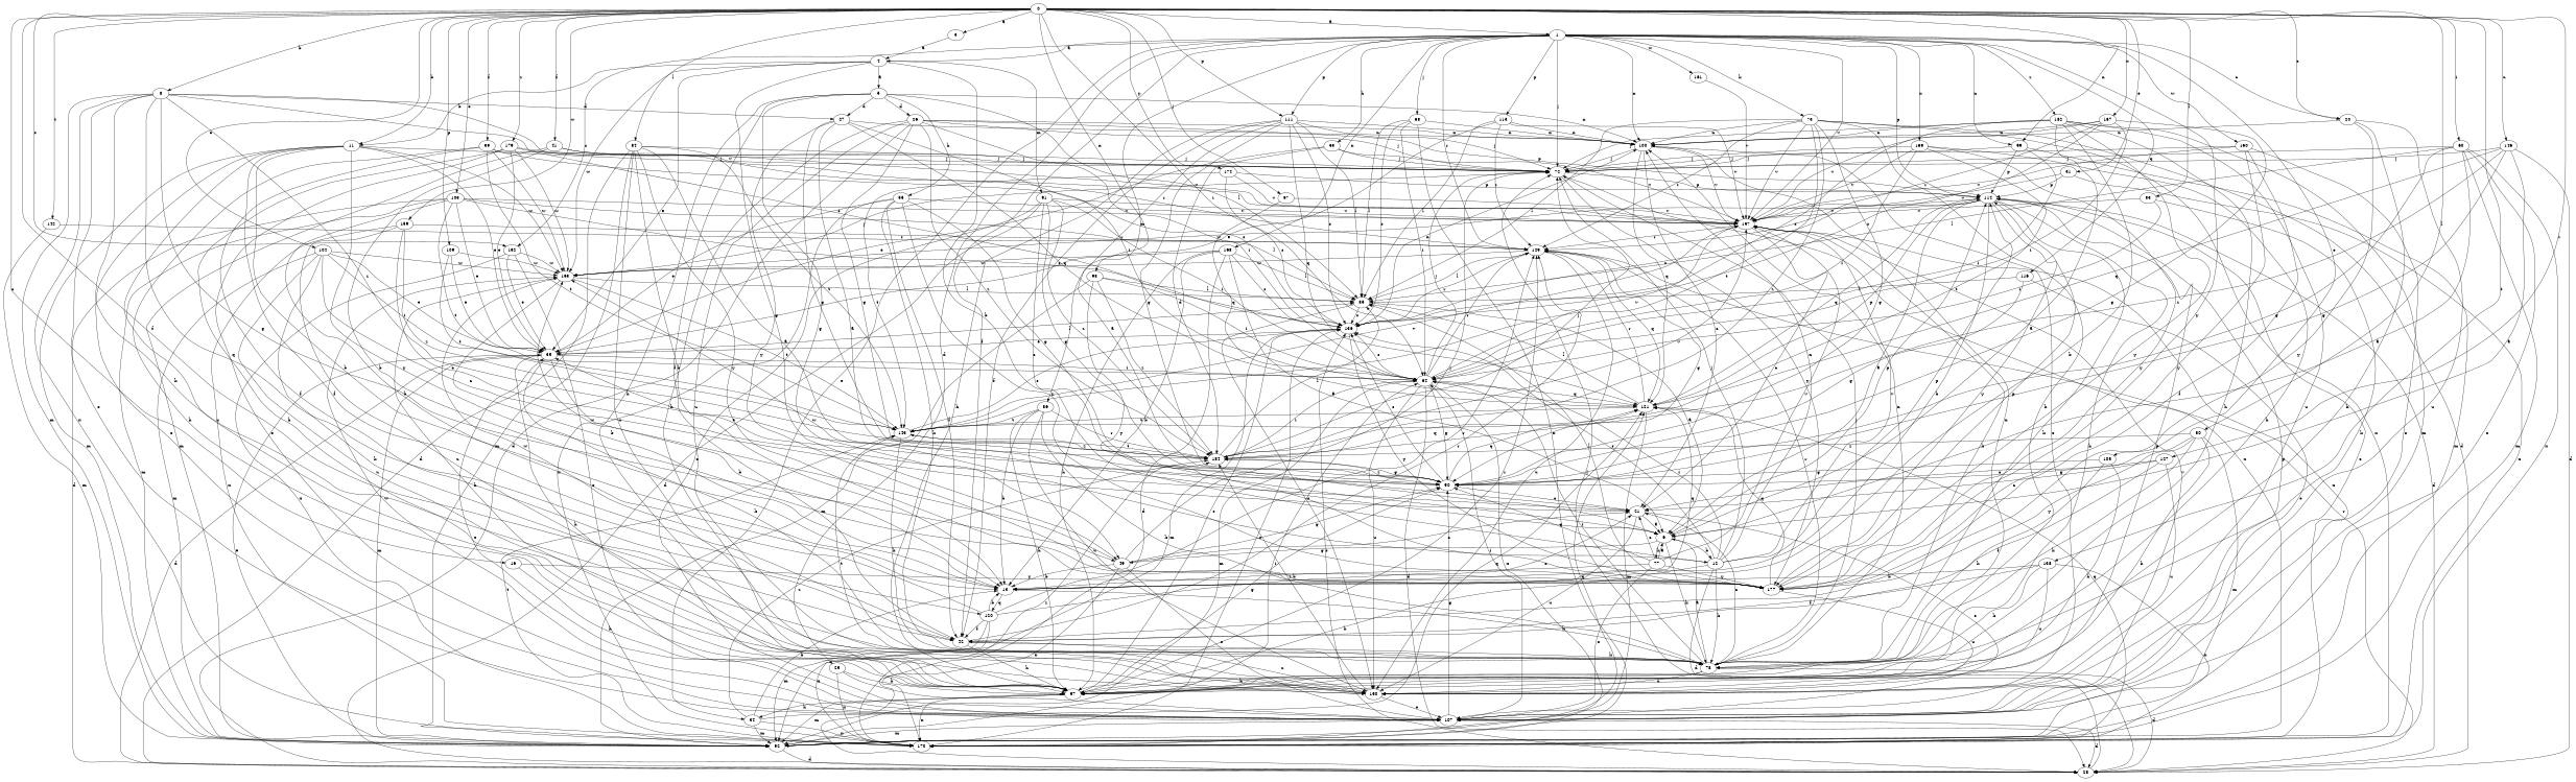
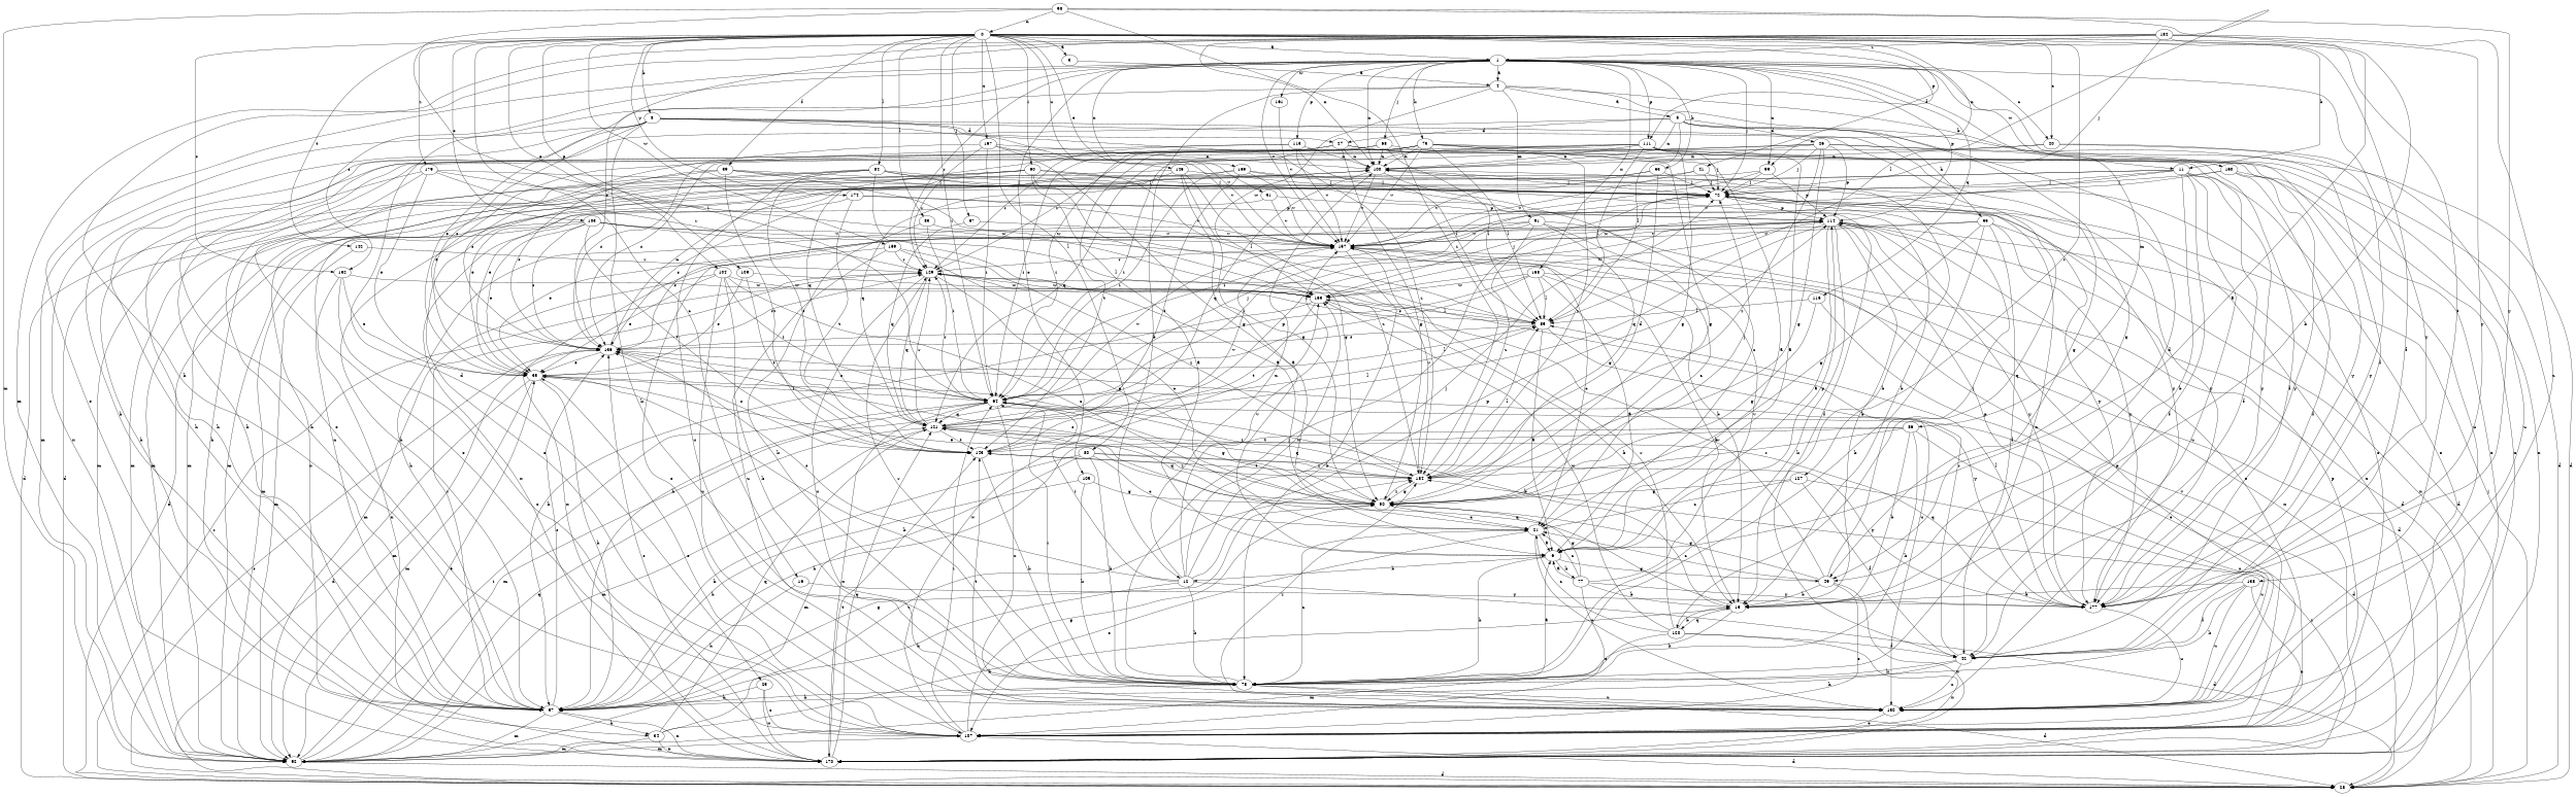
  strict digraph {
    0
    1
    3
    8
    11
    16
    20
    31
    39
    41
    42
    60
    64
    67
    80
    83
    84
    98
    99
    103
    104
    109
    111
    127
    132
    138
    142
    146
    159
    167
    174
    179
    4
    25
    34
    53
    68
    72
    73
    86
    100
    105
    113
    114
    116
    129
    157
    160
    161
    168
    169
    177
    182
    107
    49
    27
    78
    92
    120
    136
    170
    184
    35
    163
    13
    150
    57
    143
    85
    6
    50
    28
    121
    21
    5
    12
    91
    26
    55
    77
    0 -> 1 [label=a]
    0 -> 3 [label=a]
    0 -> 8 [label=b]
    0 -> 11 [label=b]
    0 -> 16 [label=c]
    0 -> 20 [label=c]
    0 -> 31 [label=e]
    0 -> 39 [label=f]
    0 -> 41 [label=f]
    0 -> 42 [label=f]
    0 -> 60 [label=i]
    0 -> 64 [label=i]
    0 -> 67 [label=j]
    0 -> 80 [label=l]
    0 -> 83 [label=l]
    0 -> 84 [label=l]
-   0 -> 98 [label=n]
+   98 -> 0 [label=n]
    0 -> 99 [label=n]
    0 -> 103 [label=o]
    0 -> 104 [label=o]
    0 -> 109 [label=p]
    0 -> 111 [label=p]
    0 -> 127 [label=r]
    0 -> 132 [label=s]
    0 -> 138 [label=t]
    0 -> 142 [label=t]
    0 -> 146 [label=u]
    0 -> 159 [label=w]
    0 -> 167 [label=x]
    0 -> 174 [label=y]
    0 -> 179 [label=z]
    1 -> 20 [label=c]
    1 -> 42 [label=f]
    1 -> 99 [label=n]
    1 -> 111 [label=p]
    1 -> 132 [label=s]
    1 -> 4 [label=a]
    1 -> 25 [label=d]
    1 -> 34 [label=e]
    1 -> 53 [label=h]
    1 -> 68 [label=j]
    1 -> 72 [label=j]
    1 -> 73 [label=k]
    1 -> 86 [label=m]
    1 -> 100 [label=n]
    1 -> 105 [label=o]
    1 -> 113 [label=p]
    1 -> 114 [label=p]
    1 -> 116 [label=q]
    1 -> 129 [label=r]
    1 -> 157 [label=v]
    1 -> 160 [label=w]
    1 -> 161 [label=w]
    1 -> 168 [label=x]
    1 -> 169 [label=x]
    1 -> 177 [label=y]
-   1 -> 182 [label=z]
+   182 -> 1 [label=z]
    3 -> 4 [label=a]
    8 -> 157 [label=v]
    8 -> 107 [label=o]
    8 -> 49 [label=g]
    8 -> 27 [label=d]
    8 -> 78 [label=k]
    8 -> 92 [label=m]
    8 -> 120 [label=q]
    8 -> 136 [label=s]
    8 -> 170 [label=x]
    8 -> 184 [label=z]
    11 -> 42 [label=f]
    11 -> 72 [label=j]
    11 -> 177 [label=y]
    11 -> 107 [label=o]
    11 -> 92 [label=m]
    11 -> 35 [label=e]
    11 -> 163 [label=w]
    11 -> 13 [label=b]
    11 -> 150 [label=u]
    16 -> 177 [label=y]
    16 -> 57 [label=h]
    20 -> 100 [label=n]
    20 -> 177 [label=y]
    20 -> 150 [label=u]
    20 -> 57 [label=h]
    31 -> 114 [label=p]
    31 -> 157 [label=v]
    31 -> 170 [label=x]
    39 -> 42 [label=f]
    39 -> 72 [label=j]
    39 -> 136 [label=s]
    39 -> 163 [label=w]
    39 -> 57 [label=h]
    39 -> 143 [label=t]
    41 -> 72 [label=j]
    41 -> 157 [label=v]
    41 -> 92 [label=m]
    41 -> 13 [label=b]
    42 -> 129 [label=r]
    42 -> 78 [label=k]
    42 -> 150 [label=u]
    42 -> 57 [label=h]
    60 -> 72 [label=j]
    60 -> 107 [label=o]
    60 -> 92 [label=m]
    60 -> 170 [label=x]
    60 -> 85 [label=l]
    60 -> 6 [label=a]
    60 -> 50 [label=g]
    64 -> 72 [label=j]
    64 -> 129 [label=r]
    64 -> 157 [label=v]
    64 -> 92 [label=m]
    64 -> 136 [label=s]
    64 -> 170 [label=x]
    64 -> 150 [label=u]
    64 -> 50 [label=g]
    64 -> 28 [label=d]
    64 -> 121 [label=q]
    67 -> 157 [label=v]
    67 -> 121 [label=q]
    80 -> 177 [label=y]
    80 -> 78 [label=k]
    80 -> 92 [label=m]
    80 -> 184 [label=z]
    80 -> 57 [label=h]
    80 -> 21 [label=c]
    83 -> 64 [label=i]
    83 -> 157 [label=v]
    83 -> 78 [label=k]
    84 -> 72 [label=j]
    84 -> 177 [label=y]
    84 -> 92 [label=m]
    84 -> 13 [label=b]
    84 -> 150 [label=u]
    84 -> 143 [label=t]
    84 -> 6 [label=a]
    84 -> 28 [label=d]
    98 -> 64 [label=i]
    98 -> 177 [label=y]
    98 -> 92 [label=m]
    98 -> 184 [label=z]
    98 -> 85 [label=l]
    99 -> 64 [label=i]
    99 -> 72 [label=j]
    99 -> 114 [label=p]
    99 -> 92 [label=m]
    103 -> 157 [label=v]
    103 -> 92 [label=m]
    103 -> 136 [label=s]
    103 -> 35 [label=e]
    103 -> 13 [label=b]
    103 -> 143 [label=t]
    103 -> 85 [label=l]
    103 -> 28 [label=d]
    104 -> 64 [label=i]
    104 -> 78 [label=k]
    104 -> 92 [label=m]
    104 -> 35 [label=e]
    104 -> 163 [label=w]
    104 -> 150 [label=u]
    104 -> 21 [label=c]
    109 -> 35 [label=e]
    109 -> 163 [label=w]
    109 -> 143 [label=t]
    111 -> 42 [label=f]
    111 -> 72 [label=j]
    111 -> 100 [label=n]
    111 -> 136 [label=s]
    111 -> 57 [label=h]
    111 -> 85 [label=l]
    111 -> 6 [label=a]
    111 -> 50 [label=g]
    111 -> 121 [label=q]
    127 -> 42 [label=f]
    127 -> 150 [label=u]
    127 -> 50 [label=g]
    127 -> 21 [label=c]
    132 -> 107 [label=o]
    132 -> 170 [label=x]
    132 -> 35 [label=e]
    132 -> 163 [label=w]
    138 -> 42 [label=f]
    138 -> 78 [label=k]
    138 -> 170 [label=x]
    138 -> 13 [label=b]
    138 -> 150 [label=u]
    142 -> 129 [label=r]
    142 -> 92 [label=m]
    146 -> 72 [label=j]
    146 -> 184 [label=z]
    146 -> 6 [label=a]
    146 -> 50 [label=g]
    146 -> 28 [label=d]
    146 -> 121 [label=q]
    159 -> 129 [label=r]
    159 -> 170 [label=x]
    159 -> 184 [label=z]
    159 -> 150 [label=u]
    159 -> 21 [label=c]
    167 -> 64 [label=i]
    167 -> 100 [label=n]
    167 -> 129 [label=r]
    167 -> 157 [label=v]
    167 -> 136 [label=s]
    167 -> 50 [label=g]
    174 -> 114 [label=p]
    174 -> 157 [label=v]
    174 -> 136 [label=s]
    174 -> 143 [label=t]
    179 -> 72 [label=j]
    179 -> 129 [label=r]
    179 -> 107 [label=o]
    179 -> 35 [label=e]
    179 -> 163 [label=w]
    179 -> 57 [label=h]
    4 -> 11 [label=b]
    4 -> 49 [label=g]
    4 -> 35 [label=e]
    4 -> 163 [label=w]
    4 -> 5 [label=a]
    4 -> 12 [label=b]
    4 -> 91 [label=m]
    25 -> 107 [label=o]
    25 -> 170 [label=x]
    25 -> 57 [label=h]
    34 -> 92 [label=m]
    34 -> 170 [label=x]
    34 -> 184 [label=z]
    34 -> 13 [label=b]
    34 -> 121 [label=q]
    53 -> 72 [label=j]
    53 -> 157 [label=v]
    53 -> 184 [label=d]
    53 -> 35 [label=e]
    68 -> 64 [label=i]
    68 -> 100 [label=n]
    68 -> 136 [label=s]
    68 -> 170 [label=x]
    68 -> 85 [label=l]
    72 -> 114 [label=p]
    72 -> 177 [label=y]
    72 -> 170 [label=x]
    73 -> 100 [label=n]
    73 -> 129 [label=r]
    73 -> 157 [label=v]
    73 -> 170 [label=x]
    73 -> 184 [label=z]
    73 -> 57 [label=h]
    73 -> 143 [label=t]
    73 -> 85 [label=l]
    73 -> 50 [label=g]
    73 -> 28 [label=d]
    86 -> 78 [label=k]
    86 -> 184 [label=r]
    86 -> 13 [label=b]
    86 -> 150 [label=u]
    86 -> 57 [label=h]
    86 -> 143 [label=t]
    100 -> 72 [label=j]
    100 -> 157 [label=v]
    100 -> 107 [label=o]
    100 -> 121 [label=q]
    100 -> 21 [label=c]
    105 -> 78 [label=k]
    105 -> 57 [label=h]
    105 -> 50 [label=g]
    113 -> 100 [label=n]
    113 -> 129 [label=r]
    113 -> 157 [label=v]
    113 -> 35 [label=e]
    113 -> 85 [label=l]
    114 -> 157 [label=v]
    114 -> 177 [label=y]
    114 -> 107 [label=o]
    114 -> 78 [label=k]
    114 -> 136 [label=s]
    114 -> 163 [label=w]
    114 -> 13 [label=b]
    114 -> 57 [label=h]
    114 -> 6 [label=a]
    114 -> 28 [label=d]
    114 -> 121 [label=q]
    116 -> 107 [label=o]
    116 -> 85 [label=l]
    116 -> 50 [label=g]
    129 -> 163 [label=w]
    129 -> 150 [label=u]
    129 -> 85 [label=l]
    129 -> 50 [label=g]
    129 -> 121 [label=q]
    157 -> 129 [label=r]
    157 -> 78 [label=k]
    157 -> 170 [label=x]
    157 -> 21 [label=c]
    160 -> 42 [label=f]
    160 -> 72 [label=j]
    160 -> 157 [label=v]
    160 -> 177 [label=y]
    160 -> 107 [label=o]
    161 -> 157 [label=v]
    168 -> 136 [label=s]
    168 -> 163 [label=w]
    168 -> 13 [label=b]
    168 -> 57 [label=h]
    168 -> 85 [label=l]
    168 -> 6 [label=a]
    168 -> 28 [label=d]
    169 -> 64 [label=i]
    169 -> 72 [label=j]
    169 -> 157 [label=v]
    169 -> 177 [label=y]
    169 -> 57 [label=h]
    169 -> 143 [label=t]
    177 -> 114 [label=p]
    177 -> 150 [label=u]
    177 -> 85 [label=l]
    177 -> 121 [label=q]
    182 -> 72 [label=j]
    182 -> 100 [label=n]
    182 -> 177 [label=y]
    182 -> 92 [label=m]
    182 -> 136 [label=s]
    182 -> 13 [label=b]
    182 -> 150 [label=u]
    182 -> 57 [label=h]
    182 -> 6 [label=a]
    107 -> 64 [label=i]
    107 -> 114 [label=p]
    107 -> 157 [label=v]
    107 -> 92 [label=m]
    107 -> 35 [label=e]
    107 -> 163 [label=w]
    107 -> 50 [label=g]
    107 -> 28 [label=d]
    49 -> 72 [label=j]
    49 -> 107 [label=o]
    49 -> 170 [label=x]
    49 -> 163 [label=w]
    49 -> 13 [label=b]
    49 -> 50 [label=g]
    49 -> 21 [label=c]
    27 -> 64 [label=i]
    27 -> 100 [label=n]
    27 -> 177 [label=y]
    27 -> 6 [label=a]
    27 -> 50 [label=g]
    27 -> 121 [label=q]
    78 -> 64 [label=i]
    78 -> 72 [label=j]
    78 -> 100 [label=n]
    78 -> 129 [label=r]
    78 -> 150 [label=u]
    78 -> 57 [label=h]
    78 -> 6 [label=a]
    78 -> 28 [label=d]
    78 -> 21 [label=c]
    92 -> 64 [label=i]
    92 -> 35 [label=e]
    92 -> 28 [label=d]
    92 -> 121 [label=q]
    120 -> 42 [label=f]
    120 -> 129 [label=r]
    120 -> 92 [label=m]
    120 -> 170 [label=x]
    120 -> 163 [label=w]
    120 -> 13 [label=b]
    120 -> 21 [label=c]
    136 -> 100 [label=n]
    136 -> 129 [label=r]
    136 -> 177 [label=y]
    136 -> 92 [label=m]
    136 -> 35 [label=e]
    170 -> 136 [label=s]
    170 -> 184 [label=z]
    170 -> 143 [label=t]
    170 -> 121 [label=q]
    184 -> 64 [label=i]
    184 -> 72 [label=j]
    184 -> 157 [label=v]
    184 -> 143 [label=t]
    184 -> 85 [label=l]
    184 -> 50 [label=g]
    184 -> 121 [label=q]
    35 -> 64 [label=i]
    35 -> 78 [label=k]
    35 -> 92 [label=m]
    35 -> 13 [label=b]
    35 -> 57 [label=h]
    35 -> 85 [label=l]
    35 -> 28 [label=d]
    163 -> 72 [label=j]
    163 -> 13 [label=b]
    163 -> 57 [label=h]
    163 -> 143 [label=t]
    163 -> 85 [label=l]
    13 -> 78 [label=k]
    13 -> 120 [label=q]
    13 -> 121 [label=q]
    150 -> 114 [label=p]
    150 -> 107 [label=o]
    150 -> 184 [label=z]
    150 -> 143 [label=t]
    57 -> 34 [label=h]
    57 -> 100 [label=n]
    57 -> 129 [label=r]
    57 -> 92 [label=m]
    57 -> 136 [label=s]
    57 -> 170 [label=x]
    57 -> 50 [label=g]
    143 -> 157 [label=v]
    143 -> 78 [label=k]
    143 -> 136 [label=s]
    143 -> 184 [label=z]
    85 -> 136 [label=s]
    85 -> 150 [label=u]
    85 -> 6 [label=a]
    6 -> 114 [label=p]
    6 -> 49 [label=g]
    6 -> 78 [label=k]
    6 -> 12 [label=b]
    6 -> 77 [label=k]
    50 -> 136 [label=s]
    50 -> 184 [label=z]
    50 -> 35 [label=e]
    50 -> 121 [label=q]
    50 -> 21 [label=c]
    28 -> 72 [label=j]
    28 -> 129 [label=r]
    28 -> 136 [label=s]
    121 -> 114 [label=p]
    121 -> 129 [label=r]
    121 -> 92 [label=m]
    121 -> 143 [label=t]
    121 -> 85 [label=l]
    21 -> 107 [label=o]
    21 -> 150 [label=u]
    21 -> 6 [label=a]
    5 -> 42 [label=f]
    5 -> 100 [label=n]
-   5 -> 49 [label=g]
+   5 -> 49 [label=d]
    5 -> 27 [label=d]
    5 -> 57 [label=h]
    5 -> 85 [label=l]
    5 -> 26 [label=d]
    5 -> 55 [label=h]
    12 -> 64 [label=i]
    12 -> 72 [label=j]
    12 -> 100 [label=n]
    12 -> 114 [label=p]
    12 -> 157 [label=v]
    12 -> 78 [label=k]
    12 -> 136 [label=s]
    12 -> 163 [label=w]
    12 -> 57 [label=h]
    12 -> 28 [label=d]
    91 -> 64 [label=i]
    91 -> 157 [label=v]
    91 -> 107 [label=o]
    91 -> 184 [label=z]
    91 -> 50 [label=g]
    91 -> 28 [label=d]
    91 -> 21 [label=c]
    26 -> 64 [label=i]
    26 -> 72 [label=j]
    26 -> 100 [label=n]
    26 -> 114 [label=p]
    26 -> 184 [label=z]
    26 -> 150 [label=u]
    26 -> 57 [label=h]
    26 -> 50 [label=g]
    26 -> 28 [label=d]
    55 -> 42 [label=f]
    55 -> 157 [label=v]
    55 -> 177 [label=y]
    55 -> 78 [label=k]
    55 -> 170 [label=x]
    55 -> 35 [label=e]
    55 -> 50 [label=g]
    77 -> 157 [label=v]
    77 -> 177 [label=y]
    77 -> 107 [label=o]
    77 -> 13 [label=b]
    77 -> 6 [label=a]
    77 -> 50 [label=g]
    77 -> 21 [label=c]
  }
